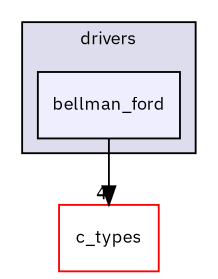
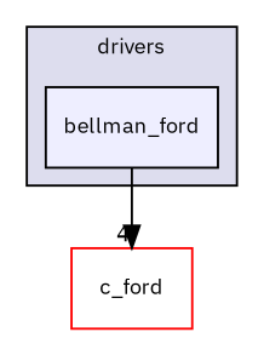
  digraph {
    compound=true
    fontname="IBM Plex Sans"
    node [fontname="IBM Plex Sans" fontsize=10 shape=box style=filled]
    n1 [fillcolor="#eeeeff" label=bellman_ford pencolor=black]
-   n2 [color=red fillcolor=white label=c_types]
+   n2 [color=red fillcolor=white label=c_ford]
    subgraph cluster_1 {
      bgcolor="#ddddee"
      fontsize=10
      label=drivers
      pencolor=black
      n1
    }
    n1 -> n2 [headlabel=4 labeldistance=1.5 labelfontname=Helvetica labelfontsize=10 fontname="IBM Plex Sans"]
  }
